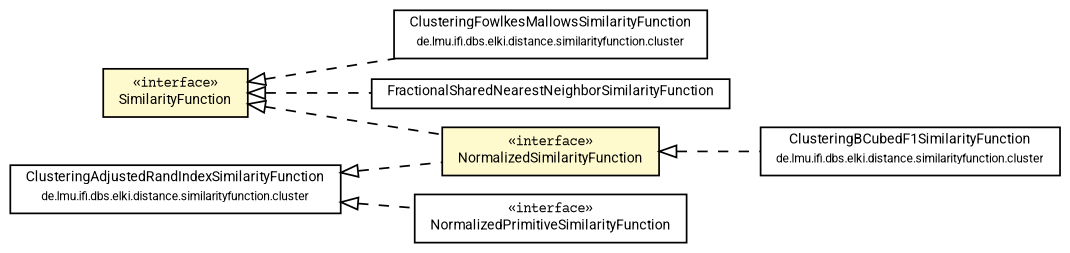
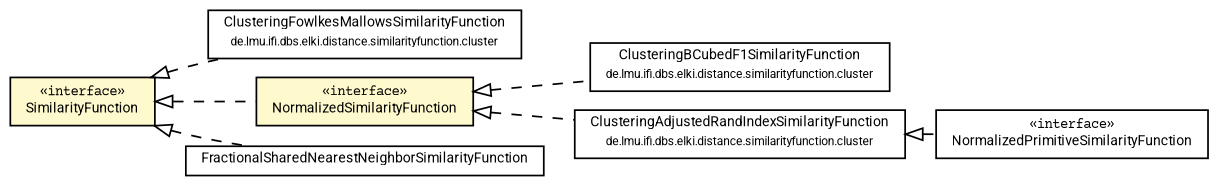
  digraph {
    fontname="Courier Prime"
    nodesep=0.15
    rankdir=LR
    ranksep=0.25
    node [fontcolor=black fontname="Courier Prime" fontsize=8 margin=0 shape=plaintext]
    edge [arrowtail=empty color=black dir=back fontname="Courier Prime" fontsize=7 labelfontname=Roboto labelfontsize=7 style=dashed weight=9]
    n1 [height=0 label=<<table title="de.lmu.ifi.dbs.elki.distance.similarityfunction.cluster.ClusteringFowlkesMallowsSimilarityFunction" border="0" cellborder="1" cellspacing="0" cellpadding="2" href="cluster/ClusteringFowlkesMallowsSimilarityFunction.html" target="_parent"> 		<tr><td><table border="0" cellspacing="0" cellpadding="1"> 		<tr><td align="center" balign="center"> <font face="Roboto">ClusteringFowlkesMallowsSimilarityFunction</font> </td></tr> 		<tr><td align="center" balign="center"> <font face="Roboto" point-size="7.0">de.lmu.ifi.dbs.elki.distance.similarityfunction.cluster</font> </td></tr> 		</table></td></tr> 		</table>> width=0]
    n2 [height=0 label=<<table title="de.lmu.ifi.dbs.elki.distance.similarityfunction.cluster.ClusteringBCubedF1SimilarityFunction" border="0" cellborder="1" cellspacing="0" cellpadding="2" href="cluster/ClusteringBCubedF1SimilarityFunction.html" target="_parent"> 		<tr><td><table border="0" cellspacing="0" cellpadding="1"> 		<tr><td align="center" balign="center"> <font face="Roboto">ClusteringBCubedF1SimilarityFunction</font> </td></tr> 		<tr><td align="center" balign="center"> <font face="Roboto" point-size="7.0">de.lmu.ifi.dbs.elki.distance.similarityfunction.cluster</font> </td></tr> 		</table></td></tr> 		</table>> width=0]
    n3 [height=0 label=<<table title="de.lmu.ifi.dbs.elki.distance.similarityfunction.cluster.ClusteringAdjustedRandIndexSimilarityFunction" border="0" cellborder="1" cellspacing="0" cellpadding="2" href="cluster/ClusteringAdjustedRandIndexSimilarityFunction.html" target="_parent"> 		<tr><td><table border="0" cellspacing="0" cellpadding="1"> 		<tr><td align="center" balign="center"> <font face="Roboto">ClusteringAdjustedRandIndexSimilarityFunction</font> </td></tr> 		<tr><td align="center" balign="center"> <font face="Roboto" point-size="7.0">de.lmu.ifi.dbs.elki.distance.similarityfunction.cluster</font> </td></tr> 		</table></td></tr> 		</table>> width=0]
    n4 [height=0 label=<<table title="de.lmu.ifi.dbs.elki.distance.similarityfunction.NormalizedPrimitiveSimilarityFunction" border="0" cellborder="1" cellspacing="0" cellpadding="2" href="NormalizedPrimitiveSimilarityFunction.html" target="_parent"> 		<tr><td><table border="0" cellspacing="0" cellpadding="1"> 		<tr><td align="center" balign="center"> &#171;interface&#187; </td></tr> 		<tr><td align="center" balign="center"> <font face="Roboto">NormalizedPrimitiveSimilarityFunction</font> </td></tr> 		</table></td></tr> 		</table>> width=0]
    n5 [height=0 label=<<table title="de.lmu.ifi.dbs.elki.distance.similarityfunction.SimilarityFunction" border="0" cellborder="1" cellspacing="0" cellpadding="2" bgcolor="LemonChiffon" href="SimilarityFunction.html" target="_parent"> 		<tr><td><table border="0" cellspacing="0" cellpadding="1"> 		<tr><td align="center" balign="center"> &#171;interface&#187; </td></tr> 		<tr><td align="center" balign="center"> <font face="Roboto">SimilarityFunction</font> </td></tr> 		</table></td></tr> 		</table>> width=0]
    n6 [height=0 label=<<table title="de.lmu.ifi.dbs.elki.distance.similarityfunction.NormalizedSimilarityFunction" border="0" cellborder="1" cellspacing="0" cellpadding="2" bgcolor="lemonChiffon" href="NormalizedSimilarityFunction.html" target="_parent"> 		<tr><td><table border="0" cellspacing="0" cellpadding="1"> 		<tr><td align="center" balign="center"> &#171;interface&#187; </td></tr> 		<tr><td align="center" balign="center"> <font face="Roboto">NormalizedSimilarityFunction</font> </td></tr> 		</table></td></tr> 		</table>> width=0]
    n7 [height=0 label=<<table title="de.lmu.ifi.dbs.elki.distance.similarityfunction.FractionalSharedNearestNeighborSimilarityFunction" border="0" cellborder="1" cellspacing="0" cellpadding="2" href="FractionalSharedNearestNeighborSimilarityFunction.html" target="_parent"> 		<tr><td><table border="0" cellspacing="0" cellpadding="1"> 		<tr><td align="center" balign="center"> <font face="Roboto">FractionalSharedNearestNeighborSimilarityFunction</font> </td></tr> 		</table></td></tr> 		</table>> width=0]
    n3 -> n4
    n5 -> n1
    n5 -> n6
    n5 -> n7
    n6 -> n2
-   n3 -> n6
+   n6 -> n3
  }
